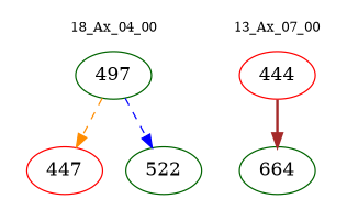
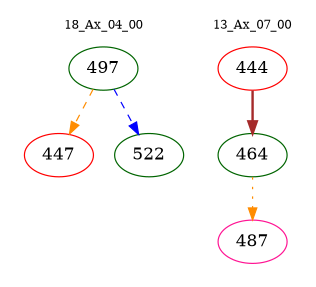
  digraph {
    node [color=darkgreen]
    edge [color=darkorange style=dashed]
    n1 [label=497]
    n2 [color=red label=447]
    n3 [label=522]
-   n4 [label=664]
+   n4 [label=464]
    n5 [color=red label=444]
+   n6 [color=deeppink label=487]
    subgraph cluster_1 {
      color=white
      fontsize=10
      label="18_Ax_04_00"
      n1
      n2
      n3
    }
    subgraph cluster_2 {
      color=white
      fontsize=10
      label="13_Ax_07_00"
      n4
      n5
+     n6
    }
    n1 -> n2
    n1 -> n3 [color=blue]
+   n4 -> n6 [style=dotted]
    n5 -> n4 [color=brown style=bold]
  }
